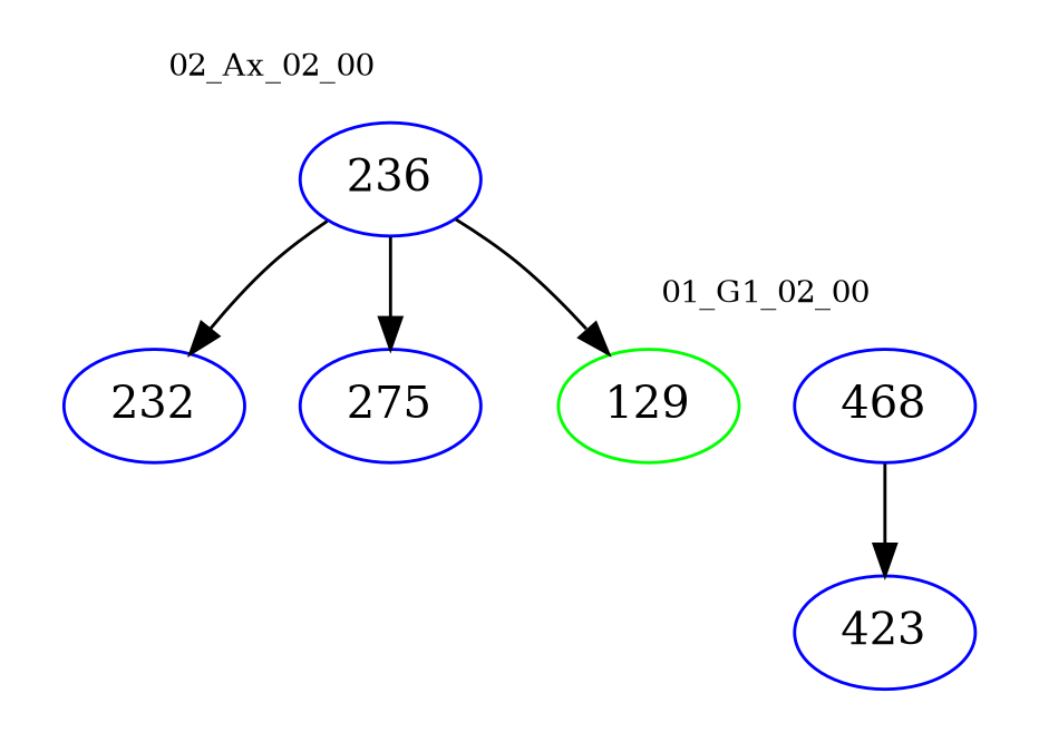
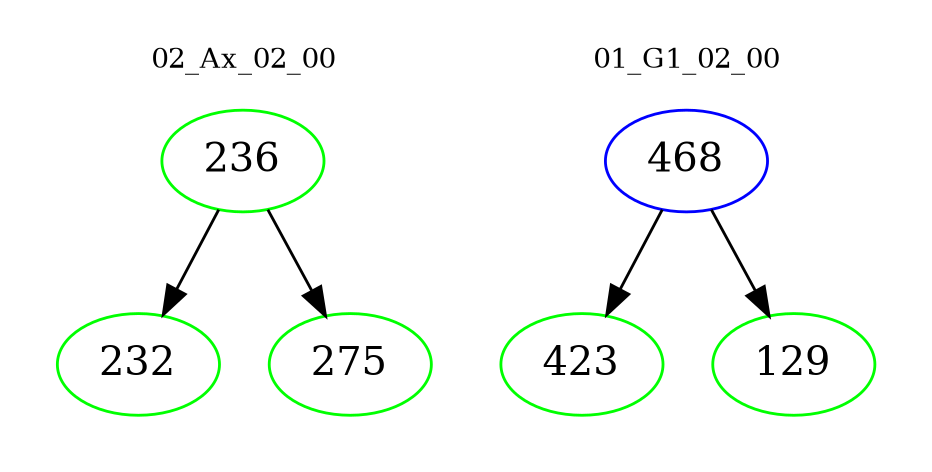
  digraph {
    node [color=blue]
    edge [color=black]
-   n1 [label=236]
-   n2 [label=232]
-   n3 [label=275]
+   n1 [color=green label=236]
+   n2 [color=green label=232]
+   n3 [color=green label=275]
    n4 [label=468]
-   n5 [label=423]
+   n5 [color=green label=423]
    n6 [color=green label=129]
    subgraph cluster_1 {
      color=white
      fontsize=10
      label="02_Ax_02_00"
      n1
      n2
      n3
    }
    subgraph cluster_2 {
      color=white
      fontsize=10
      label="01_G1_02_00"
      n4
      n5
      n6
    }
    n1 -> n2
    n1 -> n3
    n4 -> n5
-   n1 -> n6
+   n4 -> n6
  }
